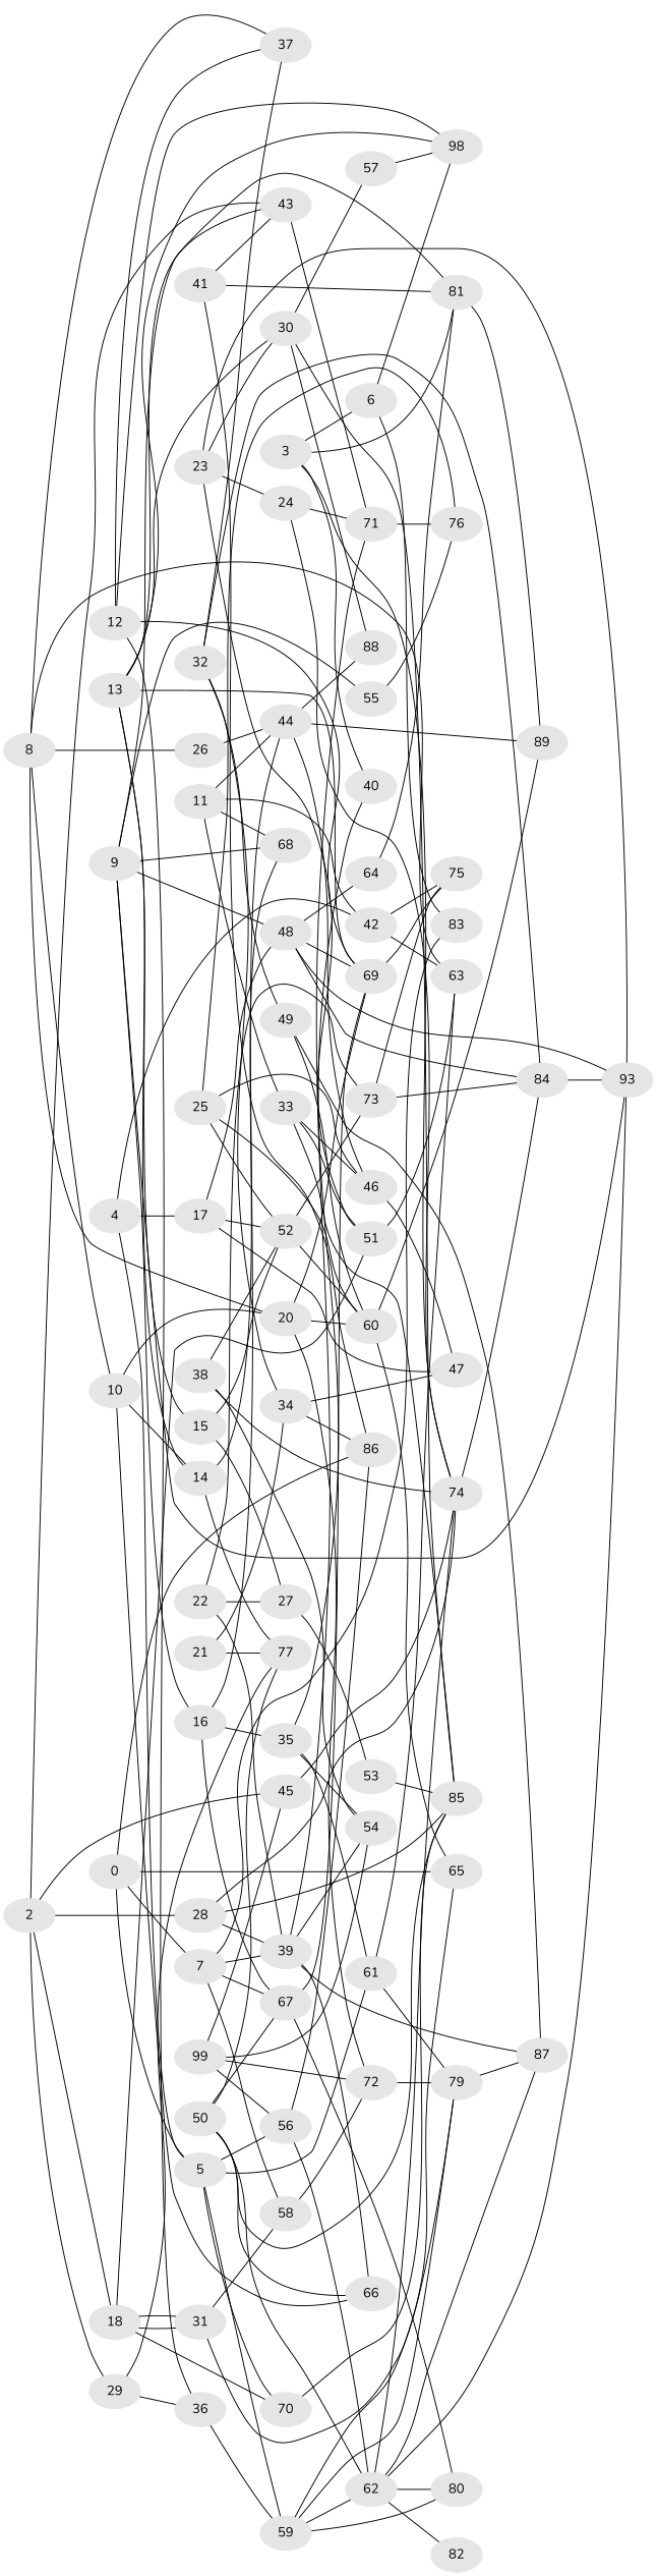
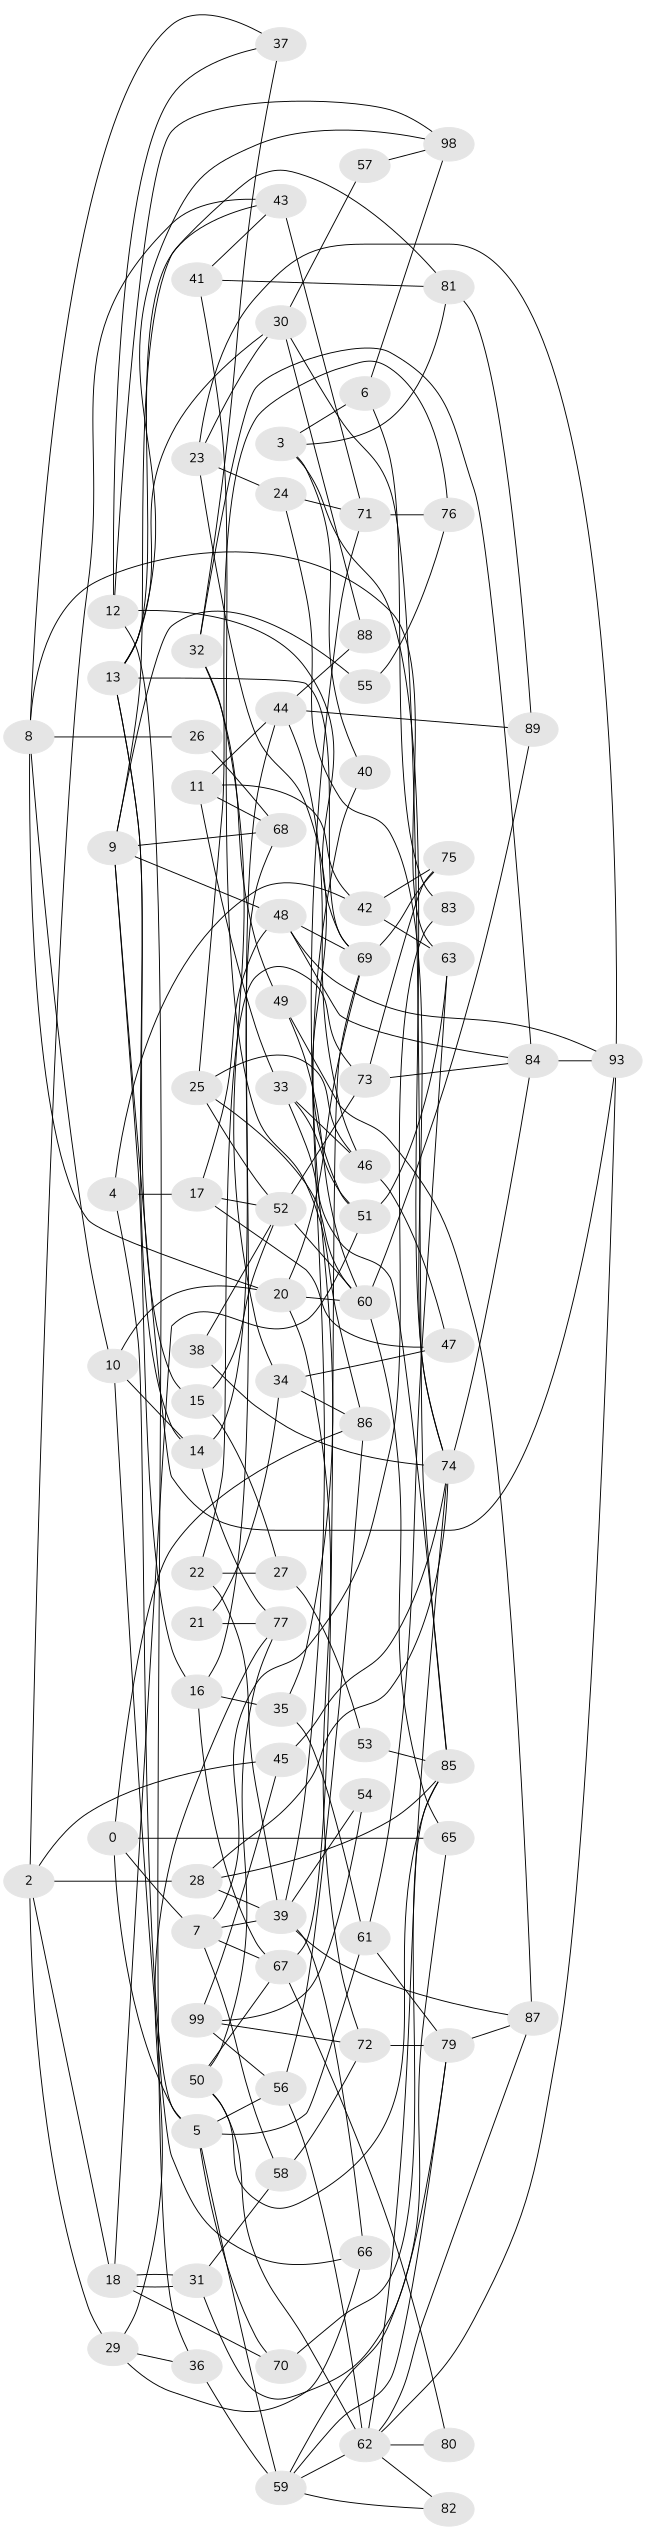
  graph {
    fontname=Nunito
    rankdir=LR
    node [color=gray90 fontname=Nunito style=filled]
    edge [fontname=Nunito]
    n1 [label=0]
    5
    7
    65
    86
    56
    59
    61
    70
    83
    39
    67
    58
    2
    18
    28
    29
    43
    45
    31
    51
    74
    85
    66
    36
    77
    71
    3
    6
    40
    81
    n32 [label=98]
    84
    89
    4
    17
    42
    48
    52
    47
    63
    75
    62
    79
    82
    54
    87
    69
    80
    8
    10
    20
    26
    37
    14
    72
    60
    44
    9
    16
    55
    68
    n63 [label=93]
    35
-   64
    76
    11
    33
    46
    88
    12
    13
    15
    30
    27
    57
    53
    73
    n79 [label=99]
    21
    34
    22
    23
    24
    25
    32
    49
    38
    41
    50
    n1 -- 5
    n1 -- 7
    n1 -- 65
    n1 -- 86
    5 -- 56
    5 -- 59
    5 -- 61
    5 -- 70
    7 -- 83
    7 -- 39
    7 -- 67
    7 -- 58
    56 -- 86
    56 -- 62
    59 -- 65
    59 -- 62
    59 -- 79
-   59 -- 80
+   59 -- 82
    61 -- 63
    61 -- 79
    70 -- 85
    39 -- 66
    39 -- 71
    39 -- 54
    39 -- 87
    67 -- 69
    67 -- 80
    58 -- 72
    2 -- 18
    2 -- 28
    2 -- 29
    2 -- 43
    2 -- 45
    18 -- 70
    18 -- 31
    18 -- 31
    18 -- 51
    28 -- 39
    28 -- 74
    28 -- 85
-   50 -- 66
+   29 -- 66
    29 -- 36
    29 -- 77
    43 -- 71
    45 -- 74
    31 -- 58
    31 -- 79
    51 -- 63
    74 -- 84
    36 -- 59
    71 -- 76
    3 -- 74
    3 -- 6
    3 -- 40
    3 -- 81
    6 -- 83
    6 -- n32
    81 -- 89
    84 -- n63
    4 -- 5
    4 -- 17
    4 -- 42
    17 -- 48
    17 -- 52
    17 -- 47
    42 -- 63
    42 -- 75
    48 -- 84
    48 -- 69
    48 -- n63
-   48 -- 64
    52 -- 60
    52 -- 73
    62 -- 74
    62 -- 82
    62 -- 87
    62 -- 80
    62 -- n63
    79 -- 87
    69 -- 75
    8 -- 63
    8 -- 10
    8 -- 20
    8 -- 26
    8 -- 37
    10 -- 66
    10 -- 20
    10 -- 14
    20 -- 69
    20 -- 72
    20 -- 60
-   26 -- 44
+   26 -- 68
    14 -- 77
    14 -- 68
    72 -- 79
    60 -- 65
    60 -- 89
    44 -- 89
    44 -- 46
    44 -- 88
    9 -- 81
    9 -- 48
    9 -- 16
    9 -- 55
    9 -- 68
    9 -- n63
    16 -- 67
    16 -- 44
    16 -- 35
    55 -- 76
    35 -- 61
    35 -- 40
-   35 -- 54
-   64 -- 81
    11 -- 42
    11 -- 44
    11 -- 68
    11 -- 33
    33 -- 51
    33 -- 85
    33 -- 46
    46 -- 47
    12 -- 36
    12 -- n32
    12 -- 69
    12 -- 37
    13 -- 43
    13 -- n32
    13 -- 69
    13 -- 14
    13 -- 15
    13 -- 30
    15 -- 52
    15 -- 27
    30 -- 85
    30 -- 88
    30 -- 57
    27 -- 53
    57 -- n32
    53 -- 85
    73 -- 84
    73 -- 75
    n79 -- 56
    n79 -- 45
    n79 -- 54
    n79 -- 72
    21 -- 77
    21 -- 34
    34 -- 86
    34 -- 47
    22 -- 39
    22 -- 27
    22 -- 73
    23 -- 51
    23 -- n63
    23 -- 30
    23 -- 24
    24 -- 74
    24 -- 71
    25 -- 52
    25 -- 60
    25 -- 76
    25 -- 46
    32 -- 84
    32 -- 37
    32 -- 34
    32 -- 49
    49 -- 87
    49 -- 60
    38 -- 74
    38 -- 52
-   38 -- 54
    41 -- 86
    41 -- 43
    41 -- 81
    50 -- 67
    50 -- 85
    50 -- 77
    50 -- 62
  }
